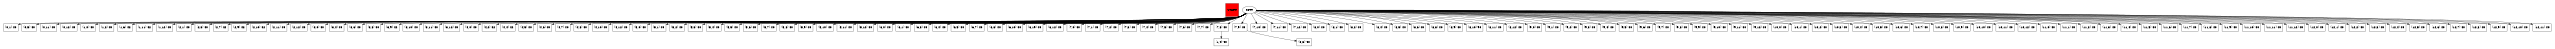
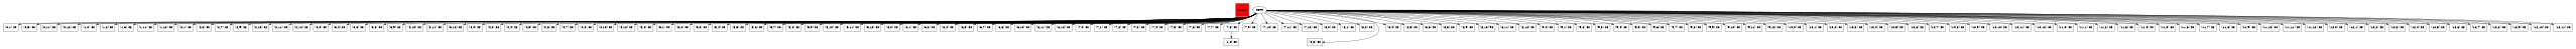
  digraph {
    node [fillcolor=white shape=box style=filled]
    n1 [fillcolor=red label=START shape=square]
    n2 [label="(0,1) 40"]
    2899 [fillcolor="" shape="" style=""]
    n4 [label="(0,5) 40"]
    n5 [label="(0,11) 40"]
    n6 [label="(0,12) 40"]
    n7 [label="(1,0) 40"]
    n8 [label="(1,2) 40"]
    n9 [label="(1,6) 42"]
    n10 [label="(1,11) 42"]
    n11 [label="(1,12) 40"]
    n12 [label="(2,1) 40"]
    n13 [label="(2,3) 40"]
    n14 [label="(2,7) 42"]
    n15 [label="(2,9) 42"]
    n16 [label="(2,10) 42"]
    n17 [label="(2,11) 40"]
    n18 [label="(2,12) 40"]
    n19 [label="(3,0) 40"]
    n20 [label="(3,4) 40"]
    n21 [label="(3,6) 40"]
    n22 [label="(3,8) 40"]
    n23 [label="(3,9) 42"]
    n24 [label="(3,10) 40"]
    n25 [label="(3,11) 40"]
    n26 [label="(3,12) 40"]
    n27 [label="(4,0) 40"]
    n28 [label="(4,2) 42"]
    n29 [label="(4,4) 42"]
    n30 [label="(4,5) 40"]
    n31 [label="(4,6) 40"]
    n32 [label="(4,7) 40"]
    n33 [label="(4,8) 40"]
    n34 [label="(4,10) 40"]
    n35 [label="(4,12) 40"]
    n36 [label="(5,0) 40"]
    n37 [label="(5,1) 40"]
    n38 [label="(5,2) 40"]
    n39 [label="(5,3) 40"]
    n40 [label="(5,4) 40"]
    n41 [label="(5,5) 40"]
    n42 [label="(5,6) 40"]
    n43 [label="(5,7) 40"]
    n44 [label="(5,8) 40"]
    n45 [label="(5,9) 40"]
    n46 [label="(5,10) 40"]
    n47 [label="(5,11) 40"]
    n48 [label="(5,12) 40"]
    n49 [label="(6,0) 40"]
    n50 [label="(6,1) 40"]
    n51 [label="(6,3) 40"]
    n52 [label="(6,4) 40"]
    n53 [label="(6,5) 40"]
    n54 [label="(6,7) 40"]
    n55 [label="(6,8) 40"]
    n56 [label="(6,10) 40"]
-   n57 [label="(6,19) 40"]
+   n57 [label="(6,11) 40"]
    n58 [label="(6,12) 40"]
    n59 [label="(7,0) 40"]
    n60 [label="(7,1) 40"]
    n61 [label="(7,2) 40"]
    n62 [label="(7,3) 40"]
    n63 [label="(7,4) 40"]
    n64 [label="(7,5) 40"]
    n65 [label="(7,6) 40"]
    n66 [label="(7,7) 40"]
    n67 [label="(7,8) 40"]
    n68 [label="(7,9) 40"]
    n69 [label="(7,10) 40"]
    n70 [label="(7,11) 40"]
    n71 [label="(7,12) 40"]
    n72 [label="(8,0) 40"]
    n73 [label="(8,1) 40"]
    n74 [label="(8,2) 40"]
    n75 [label="(8,3) 40"]
    n76 [label="(8,4) 40"]
    n77 [label="(8,5) 40"]
    n78 [label="(8,6) 40"]
    n79 [label="(8,8) 40"]
    n80 [label="(8,9) 40"]
    n81 [label="(8,10) 90"]
    n82 [label="(8,11) 40"]
    n83 [label="(8,12) 40"]
    n84 [label="(9,0) 40"]
    n85 [label="(9,1) 40"]
    n86 [label="(9,2) 40"]
    n87 [label="(9,3) 40"]
    n88 [label="(9,4) 40"]
    n89 [label="(9,5) 40"]
    n90 [label="(9,6) 40"]
    n91 [label="(9,7) 40"]
    n92 [label="(9,8) 40"]
    n93 [label="(9,9) 40"]
    n94 [label="(9,10) 40"]
    n95 [label="(9,11) 40"]
    n96 [label="(9,12) 40"]
    n97 [label="(10,0) 40"]
    n98 [label="(10,1) 40"]
    n99 [label="(10,2) 40"]
    n100 [label="(10,3) 40"]
    n101 [label="(10,4) 40"]
    n102 [label="(10,5) 40"]
    n103 [label="(10,6) 40"]
    n104 [label="(10,7) 40"]
    n105 [label="(10,8) 40"]
    n106 [label="(10,9) 40"]
    n107 [label="(10,10) 40"]
    n108 [label="(10,11) 40"]
    n109 [label="(10,12) 40"]
    n110 [label="(11,0) 40"]
    n111 [label="(11,1) 40"]
    n112 [label="(11,2) 40"]
    n113 [label="(11,3) 40"]
    n114 [label="(11,4) 40"]
    n115 [label="(11,5) 40"]
    n116 [label="(11,6) 40"]
    n117 [label="(11,7) 40"]
    n118 [label="(11,8) 40"]
    n119 [label="(11,9) 40"]
    n120 [label="(11,10) 40"]
    n121 [label="(11,11) 40"]
    n122 [label="(11,12) 40"]
    n123 [label="(12,0) 40"]
    n124 [label="(12,1) 40"]
    n125 [label="(12,2) 40"]
    n126 [label="(12,3) 40"]
    n127 [label="(12,4) 40"]
    n128 [label="(12,5) 40"]
    n129 [label="(12,6) 40"]
    n130 [label="(12,7) 40"]
    n131 [label="(12,8) 40"]
    n132 [label="(12,9) 40"]
    n133 [label="(12,10) 40"]
    n134 [label="(12,11) 40"]
    n135 [label="(1,4) 40"]
    2899 -> n2
    2899 -> n4
    2899 -> n5
    2899 -> n6
    2899 -> n7
    2899 -> n8
    2899 -> n9
    2899 -> n10
    2899 -> n11
    2899 -> n12
    2899 -> n13
    2899 -> n14
    2899 -> n15
    2899 -> n16
    2899 -> n17
    2899 -> n18
    2899 -> n19
    2899 -> n20
    2899 -> n21
    2899 -> n22
    2899 -> n23
    2899 -> n24
    2899 -> n25
    2899 -> n26
    2899 -> n27
    2899 -> n28
    2899 -> n29
    2899 -> n30
    2899 -> n31
    2899 -> n32
    2899 -> n33
    2899 -> n34
    2899 -> n35
    2899 -> n36
    2899 -> n37
    2899 -> n38
    2899 -> n39
    2899 -> n40
    2899 -> n41
    2899 -> n42
    2899 -> n43
    2899 -> n44
    2899 -> n45
    2899 -> n46
    2899 -> n47
    2899 -> n48
    2899 -> n49
    2899 -> n50
    2899 -> n51
    2899 -> n52
    2899 -> n53
    2899 -> n54
    2899 -> n55
    2899 -> n56
    2899 -> n57
    2899 -> n58
    2899 -> n59
    2899 -> n60
    2899 -> n61
    2899 -> n62
    2899 -> n63
    2899 -> n64
    2899 -> n65
    2899 -> n66
    2899 -> n67
    2899 -> n68
    2899 -> n69
    2899 -> n70
    2899 -> n71
    2899 -> n72
    2899 -> n73
    2899 -> n74
-   n68 -> n75
+   2899 -> n75
    2899 -> n76
    2899 -> n77
    2899 -> n78
    2899 -> n79
    2899 -> n80
    2899 -> n81
    2899 -> n82
    2899 -> n83
    2899 -> n84
    2899 -> n85
    2899 -> n86
    2899 -> n87
    2899 -> n88
    2899 -> n89
    2899 -> n90
    2899 -> n91
    2899 -> n92
    2899 -> n93
    2899 -> n94
    2899 -> n95
    2899 -> n96
    2899 -> n97
    2899 -> n98
    2899 -> n99
    2899 -> n100
    2899 -> n101
    2899 -> n102
    2899 -> n103
    2899 -> n104
    2899 -> n105
    2899 -> n106
    2899 -> n107
    2899 -> n108
    2899 -> n109
    2899 -> n110
    2899 -> n111
    2899 -> n112
    2899 -> n113
    2899 -> n114
    2899 -> n115
    2899 -> n116
    2899 -> n117
    2899 -> n118
    2899 -> n119
    2899 -> n120
    2899 -> n121
    2899 -> n122
    2899 -> n123
    2899 -> n124
    2899 -> n125
    2899 -> n126
    2899 -> n127
    2899 -> n128
    2899 -> n129
    2899 -> n130
    2899 -> n131
    2899 -> n132
    2899 -> n133
    2899 -> n134
    n67 -> n135
  }
